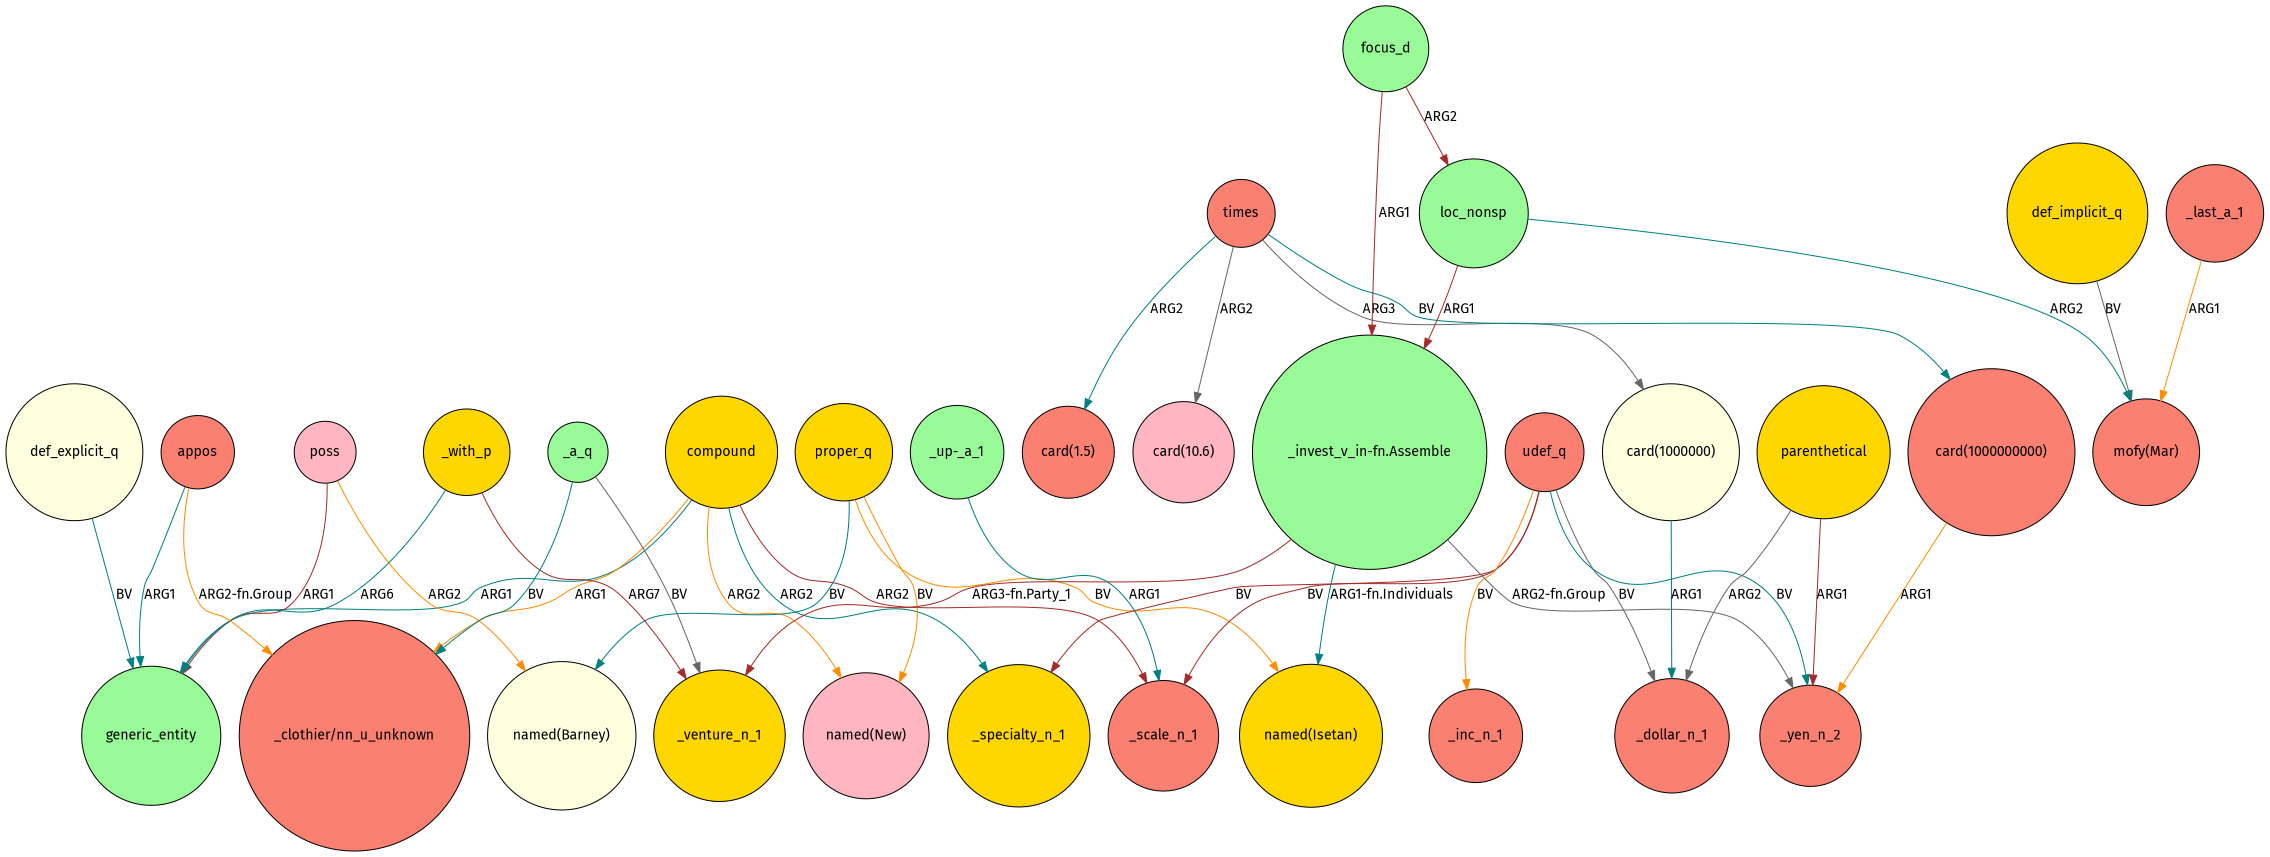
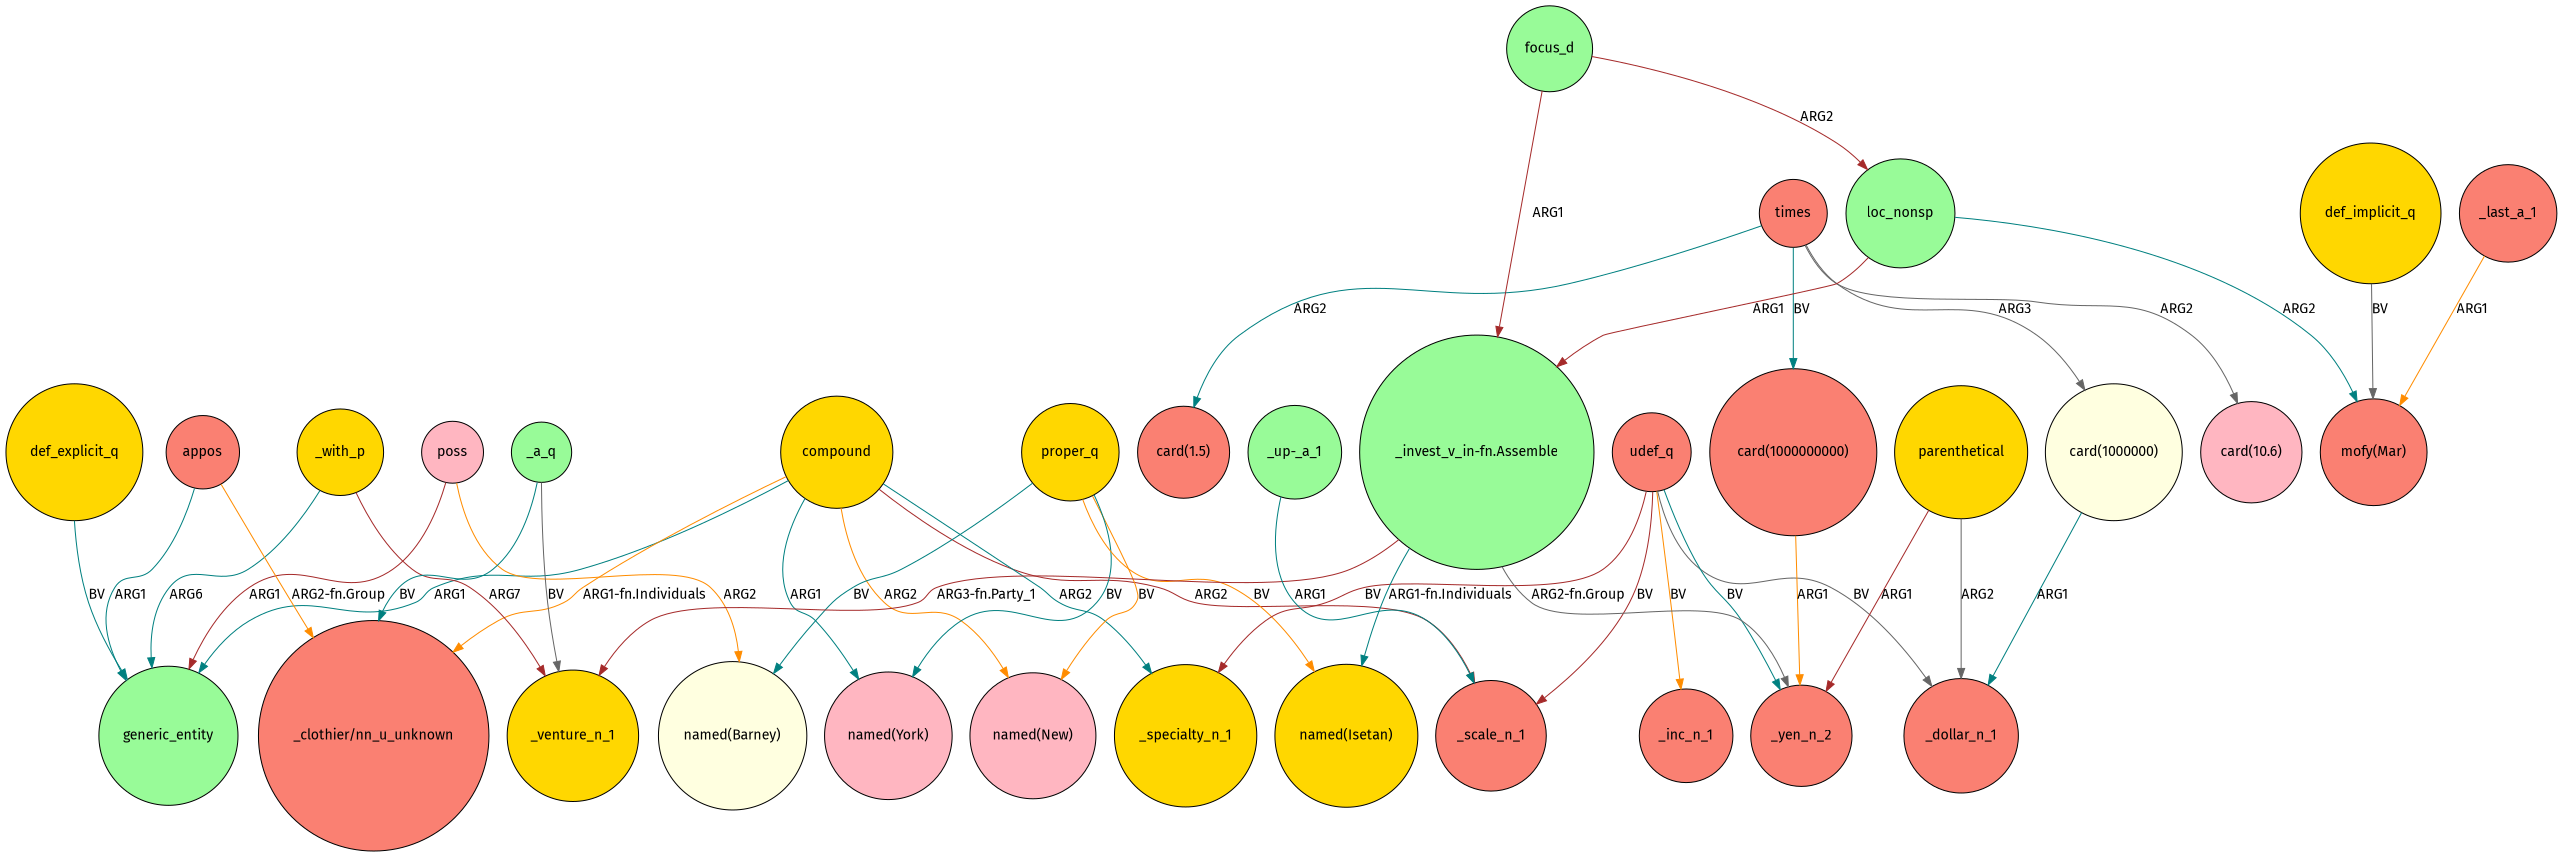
  digraph {
    fontname="Fira Sans"
    node [fillcolor=salmon fontname="Fira Sans" shape=circle style=filled]
    edge [color=teal fontname="Fira Sans"]
-   def_explicit_q [fillcolor=lightyellow]
+   def_explicit_q [fillcolor=gold]
    generic_entity [fillcolor=palegreen]
    compound [fillcolor=gold]
    _scale_n_1
    "named(New)" [fillcolor=lightpink]
    "_clothier/nn_u_unknown"
    _specialty_n_1 [fillcolor=gold]
+   "named(York)" [fillcolor=lightpink]
    def_implicit_q [fillcolor=gold]
    "mofy(Mar)"
    proper_q [fillcolor=gold]
    "named(Barney)" [fillcolor=lightyellow]
    "named(Isetan)" [fillcolor=gold]
    udef_q
    _inc_n_1
    _dollar_n_1
    _yen_n_2
    "card(10.6)" [fillcolor=lightpink]
    times
    "card(1000000)" [fillcolor=lightyellow]
    "card(1000000000)"
    "card(1.5)"
    poss [fillcolor=lightpink]
    _with_p [fillcolor=gold]
    _venture_n_1 [fillcolor=gold]
    focus_d [fillcolor=palegreen]
    loc_nonsp [fillcolor=palegreen]
    "_invest_v_in-fn.Assemble" [fillcolor=palegreen]
    "_up-_a_1" [fillcolor=palegreen]
    _a_q [fillcolor=palegreen]
    appos
    parenthetical [fillcolor=gold]
    _last_a_1
    def_explicit_q -> generic_entity [label=BV]
    compound -> generic_entity [label=ARG1]
    compound -> _scale_n_1 [color=brown label=ARG2]
    compound -> "named(New)" [color=darkorange label=ARG2]
-   compound -> "_clothier/nn_u_unknown" [color=darkorange label=ARG1]
+   compound -> "_clothier/nn_u_unknown" [color=darkorange label="ARG1-fn.Individuals"]
    compound -> _specialty_n_1 [label=ARG2]
+   compound -> "named(York)" [label=ARG1]
    def_implicit_q -> "mofy(Mar)" [color=gray40 label=BV]
    proper_q -> "named(New)" [color=darkorange label=BV]
+   proper_q -> "named(York)" [label=BV]
    proper_q -> "named(Barney)" [label=BV]
    proper_q -> "named(Isetan)" [color=darkorange label=BV]
    udef_q -> _scale_n_1 [color=brown label=BV]
    udef_q -> _specialty_n_1 [color=brown label=BV]
    udef_q -> _inc_n_1 [color=darkorange label=BV]
    udef_q -> _dollar_n_1 [color=gray40 label=BV]
    udef_q -> _yen_n_2 [label=BV]
    times -> "card(10.6)" [color=gray40 label=ARG2]
    times -> "card(1000000)" [color=gray40 label=ARG3]
    times -> "card(1000000000)" [label=BV]
    times -> "card(1.5)" [label=ARG2]
    "card(1000000)" -> _dollar_n_1 [label=ARG1]
    "card(1000000000)" -> _yen_n_2 [color=darkorange label=ARG1]
    poss -> generic_entity [color=brown label=ARG1]
    poss -> "named(Barney)" [color=darkorange label=ARG2]
    _with_p -> generic_entity [label=ARG6]
    _with_p -> _venture_n_1 [color=brown label=ARG7]
    focus_d -> loc_nonsp [color=brown label=ARG2]
    focus_d -> "_invest_v_in-fn.Assemble" [color=brown label=ARG1]
    loc_nonsp -> "mofy(Mar)" [label=ARG2]
    loc_nonsp -> "_invest_v_in-fn.Assemble" [color=brown label=ARG1]
    "_invest_v_in-fn.Assemble" -> "named(Isetan)" [label="ARG1-fn.Individuals"]
    "_invest_v_in-fn.Assemble" -> _yen_n_2 [color=gray40 label="ARG2-fn.Group"]
    "_invest_v_in-fn.Assemble" -> _venture_n_1 [color=brown label="ARG3-fn.Party_1"]
    "_up-_a_1" -> _scale_n_1 [label=ARG1]
    _a_q -> "_clothier/nn_u_unknown" [label=BV]
    _a_q -> _venture_n_1 [color=gray40 label=BV]
    appos -> generic_entity [label=ARG1]
    appos -> "_clothier/nn_u_unknown" [color=darkorange label="ARG2-fn.Group"]
    parenthetical -> _dollar_n_1 [color=gray40 label=ARG2]
    parenthetical -> _yen_n_2 [color=brown label=ARG1]
    _last_a_1 -> "mofy(Mar)" [color=darkorange label=ARG1]
  }
